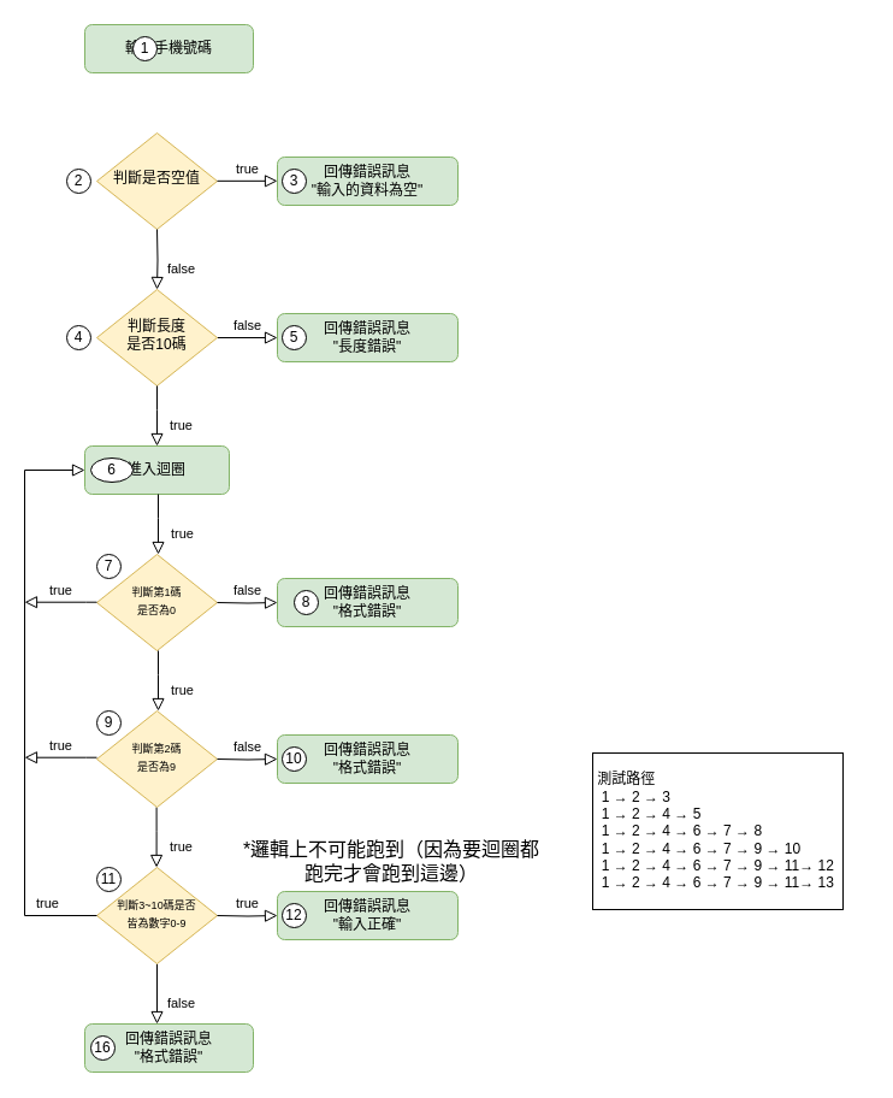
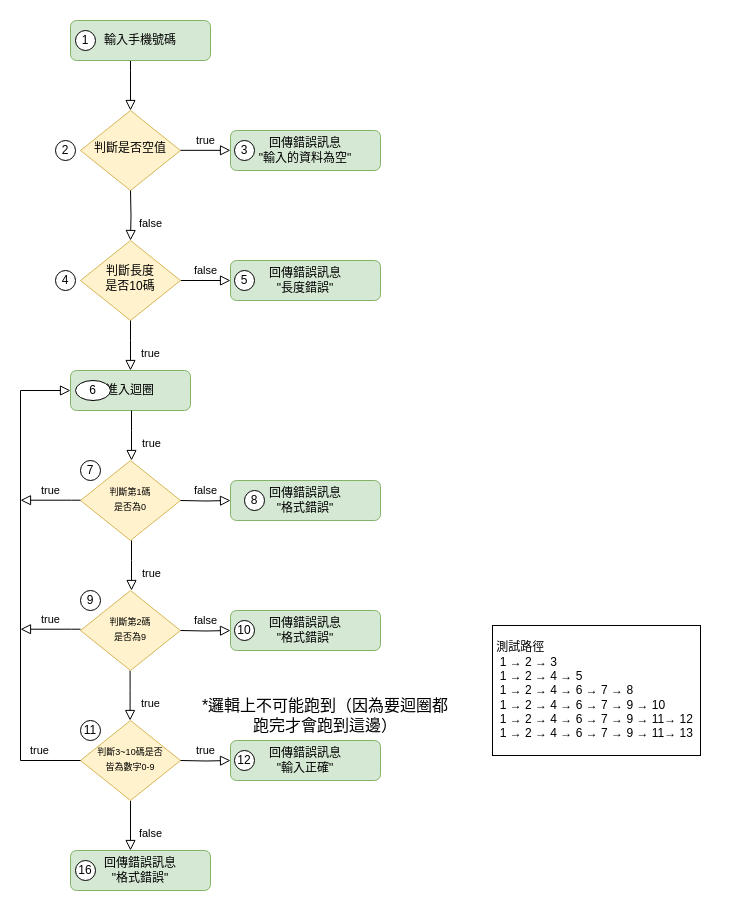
  <mxCell id="0" />
  <mxCell id="1" parent="0" />
+ <mxCell id="2" value="" style="rounded=0;html=1;jettySize=auto;orthogonalLoop=1;fontSize=11;endArrow=block;endFill=0;endSize=8;strokeWidth=1;shadow=0;labelBackgroundColor=none;edgeStyle=orthogonalEdgeStyle;" parent="1" source="3" target="4" edge="1"><mxGeometry relative="1" as="geometry"><Array as="points"><mxPoint x="130" y="70" /><mxPoint x="130" y="70" /></Array></mxGeometry></mxCell>
  <mxCell id="3" value="輸入手機號碼" style="rounded=1;whiteSpace=wrap;html=1;fontSize=12;glass=0;strokeWidth=1;shadow=0;fillColor=#d5e8d4;strokeColor=#82b366;" parent="1" vertex="1"><mxGeometry x="70" y="20" width="140" height="40" as="geometry" /></mxCell>
  <mxCell id="4" value="判斷是否空值" style="rhombus;whiteSpace=wrap;html=1;shadow=0;fontFamily=Helvetica;fontSize=12;align=center;strokeWidth=1;spacing=6;spacingTop=-4;fillColor=#fff2cc;strokeColor=#d6b656;" parent="1" vertex="1"><mxGeometry x="80" y="110" width="100" height="80" as="geometry" /></mxCell>
  <mxCell id="5" value="回傳錯誤訊息&lt;br&gt;&quot;輸入的資料為空&quot;" style="rounded=1;whiteSpace=wrap;html=1;fontSize=12;glass=0;strokeWidth=1;shadow=0;fillColor=#d5e8d4;strokeColor=#82b366;" parent="1" vertex="1"><mxGeometry x="230" y="130" width="150" height="40" as="geometry" /></mxCell>
  <mxCell id="6" value="false" style="rounded=0;html=1;jettySize=auto;orthogonalLoop=1;fontSize=11;endArrow=block;endFill=0;endSize=8;strokeWidth=1;shadow=0;labelBackgroundColor=none;edgeStyle=orthogonalEdgeStyle;exitX=0.5;exitY=1;exitDx=0;exitDy=0;exitPerimeter=0;" parent="1" target="9" edge="1"><mxGeometry x="0.333" y="20" relative="1" as="geometry"><mxPoint as="offset" /><mxPoint x="130" y="800" as="sourcePoint" /><Array as="points"><mxPoint x="130" y="840" /><mxPoint x="130" y="840" /></Array></mxGeometry></mxCell>
  <mxCell id="7" value="false" style="edgeStyle=orthogonalEdgeStyle;rounded=0;html=1;jettySize=auto;orthogonalLoop=1;fontSize=11;endArrow=block;endFill=0;endSize=8;strokeWidth=1;shadow=0;labelBackgroundColor=none;" parent="1" source="8" target="10" edge="1"><mxGeometry y="10" relative="1" as="geometry"><mxPoint as="offset" /></mxGeometry></mxCell>
  <mxCell id="8" value="判斷長度&lt;br&gt;是否10碼" style="rhombus;whiteSpace=wrap;html=1;shadow=0;fontFamily=Helvetica;fontSize=12;align=center;strokeWidth=1;spacing=6;spacingTop=-4;fillColor=#fff2cc;strokeColor=#d6b656;" parent="1" vertex="1"><mxGeometry x="80" y="240" width="100" height="80" as="geometry" /></mxCell>
  <mxCell id="9" value="回傳錯誤訊息&lt;br&gt;&quot;格式錯誤&quot;" style="rounded=1;whiteSpace=wrap;html=1;fontSize=12;glass=0;strokeWidth=1;shadow=0;fillColor=#d5e8d4;strokeColor=#82b366;" parent="1" vertex="1"><mxGeometry x="70" y="850" width="140" height="40" as="geometry" /></mxCell>
  <mxCell id="10" value="回傳錯誤訊息&lt;br&gt;&quot;長度錯誤&quot;" style="rounded=1;whiteSpace=wrap;html=1;fontSize=12;glass=0;strokeWidth=1;shadow=0;fillColor=#d5e8d4;strokeColor=#82b366;" parent="1" vertex="1"><mxGeometry x="230" y="260" width="150" height="40" as="geometry" /></mxCell>
  <mxCell id="11" value="false" style="rounded=0;html=1;jettySize=auto;orthogonalLoop=1;fontSize=11;endArrow=block;endFill=0;endSize=8;strokeWidth=1;shadow=0;labelBackgroundColor=none;edgeStyle=orthogonalEdgeStyle;entryX=0.5;entryY=0;entryDx=0;entryDy=0;" parent="1" target="8" edge="1"><mxGeometry x="0.333" y="20" relative="1" as="geometry"><mxPoint as="offset" /><mxPoint x="130" y="190" as="sourcePoint" /><mxPoint x="129.83" y="230" as="targetPoint" /><Array as="points" /></mxGeometry></mxCell>
  <mxCell id="12" value="true" style="edgeStyle=orthogonalEdgeStyle;rounded=0;html=1;jettySize=auto;orthogonalLoop=1;fontSize=11;endArrow=block;endFill=0;endSize=8;strokeWidth=1;shadow=0;labelBackgroundColor=none;" parent="1" edge="1"><mxGeometry y="10" relative="1" as="geometry"><mxPoint as="offset" /><mxPoint x="180" y="149.83" as="sourcePoint" /><mxPoint x="230" y="149.83" as="targetPoint" /></mxGeometry></mxCell>
  <mxCell id="13" value="&lt;font style=&quot;font-size: 9px&quot;&gt;判斷第1碼&lt;br&gt;是否為0&lt;/font&gt;" style="rhombus;whiteSpace=wrap;html=1;shadow=0;fontFamily=Helvetica;fontSize=12;align=center;strokeWidth=1;spacing=6;spacingTop=-4;fillColor=#fff2cc;strokeColor=#d6b656;" parent="1" vertex="1"><mxGeometry x="80" y="460" width="100" height="80" as="geometry" /></mxCell>
  <mxCell id="14" value="&lt;font style=&quot;font-size: 9px&quot;&gt;判斷3~10碼是否&lt;br&gt;皆為數字0-9&lt;br&gt;&lt;/font&gt;" style="rhombus;whiteSpace=wrap;html=1;shadow=0;fontFamily=Helvetica;fontSize=12;align=center;strokeWidth=1;spacing=6;spacingTop=-4;fillColor=#fff2cc;strokeColor=#d6b656;" parent="1" vertex="1"><mxGeometry x="80" y="720" width="100" height="80" as="geometry" /></mxCell>
  <mxCell id="15" value="true" style="rounded=0;html=1;jettySize=auto;orthogonalLoop=1;fontSize=11;endArrow=block;endFill=0;endSize=8;strokeWidth=1;shadow=0;labelBackgroundColor=none;edgeStyle=orthogonalEdgeStyle;" parent="1" edge="1"><mxGeometry x="0.333" y="20" relative="1" as="geometry"><mxPoint as="offset" /><mxPoint x="130" y="320" as="sourcePoint" /><mxPoint x="130" y="370" as="targetPoint" /><Array as="points"><mxPoint x="130" y="340" /></Array></mxGeometry></mxCell>
  <mxCell id="16" value="true" style="edgeStyle=orthogonalEdgeStyle;rounded=0;html=1;jettySize=auto;orthogonalLoop=1;fontSize=11;endArrow=block;endFill=0;endSize=8;strokeWidth=1;shadow=0;labelBackgroundColor=none;entryX=0;entryY=0.5;entryDx=0;entryDy=0;exitX=0;exitY=0.5;exitDx=0;exitDy=0;" parent="1" target="23" edge="1" source="14"><mxGeometry x="-0.829" y="-10" relative="1" as="geometry"><mxPoint as="offset" /><mxPoint x="80" y="630" as="sourcePoint" /><mxPoint x="130" y="560" as="targetPoint" /><Array as="points"><mxPoint x="20" y="760" /><mxPoint x="20" y="390" /></Array></mxGeometry></mxCell>
  <mxCell id="17" value="3" style="ellipse;whiteSpace=wrap;html=1;aspect=fixed;" parent="1" vertex="1"><mxGeometry x="234" y="140" width="20" height="20" as="geometry" /></mxCell>
  <mxCell id="18" value="5" style="ellipse;whiteSpace=wrap;html=1;aspect=fixed;" parent="1" vertex="1"><mxGeometry x="234" y="270" width="20" height="20" as="geometry" /></mxCell>
  <mxCell id="19" value="2" style="ellipse;whiteSpace=wrap;html=1;aspect=fixed;" parent="1" vertex="1"><mxGeometry x="55" y="140" width="20" height="20" as="geometry" /></mxCell>
  <mxCell id="20" value="4" style="ellipse;whiteSpace=wrap;html=1;aspect=fixed;" parent="1" vertex="1"><mxGeometry x="55" y="270" width="20" height="20" as="geometry" /></mxCell>
  <mxCell id="21" value="false" style="edgeStyle=orthogonalEdgeStyle;rounded=0;html=1;jettySize=auto;orthogonalLoop=1;fontSize=11;endArrow=block;endFill=0;endSize=8;strokeWidth=1;shadow=0;labelBackgroundColor=none;" parent="1" target="22" edge="1"><mxGeometry y="10" relative="1" as="geometry"><mxPoint as="offset" /><mxPoint x="180" y="500" as="sourcePoint" /></mxGeometry></mxCell>
  <mxCell id="22" value="回傳錯誤訊息&lt;br&gt;&quot;格式錯誤&quot;" style="rounded=1;whiteSpace=wrap;html=1;fontSize=12;glass=0;strokeWidth=1;shadow=0;fillColor=#d5e8d4;strokeColor=#82b366;" parent="1" vertex="1"><mxGeometry x="230" y="480" width="150" height="40" as="geometry" /></mxCell>
  <mxCell id="23" value="進入迴圈" style="rounded=1;whiteSpace=wrap;html=1;fontSize=12;glass=0;strokeWidth=1;shadow=0;fillColor=#d5e8d4;strokeColor=#82b366;" parent="1" vertex="1"><mxGeometry x="70" y="370" width="120" height="40" as="geometry" /></mxCell>
  <mxCell id="24" value="7" style="ellipse;whiteSpace=wrap;html=1;aspect=fixed;" parent="1" vertex="1"><mxGeometry x="80" y="460" width="20" height="20" as="geometry" /></mxCell>
  <mxCell id="25" value="8" style="ellipse;whiteSpace=wrap;html=1;aspect=fixed;" parent="1" vertex="1"><mxGeometry x="244" y="490" width="20" height="20" as="geometry" /></mxCell>
  <mxCell id="26" value="9" style="ellipse;whiteSpace=wrap;html=1;aspect=fixed;" parent="1" vertex="1"><mxGeometry x="80" y="590" width="20" height="20" as="geometry" /></mxCell>
  <mxCell id="27" value="回傳錯誤訊息&lt;br&gt;&quot;輸入正確&quot;" style="rounded=1;whiteSpace=wrap;html=1;fontSize=12;glass=0;strokeWidth=1;shadow=0;fillColor=#d5e8d4;strokeColor=#82b366;" parent="1" vertex="1"><mxGeometry x="230" y="740" width="150" height="40" as="geometry" /></mxCell>
  <mxCell id="28" value="true" style="edgeStyle=orthogonalEdgeStyle;rounded=0;html=1;jettySize=auto;orthogonalLoop=1;fontSize=11;endArrow=block;endFill=0;endSize=8;strokeWidth=1;shadow=0;labelBackgroundColor=none;entryX=0;entryY=0.5;entryDx=0;entryDy=0;" parent="1" target="27" edge="1"><mxGeometry y="10" relative="1" as="geometry"><mxPoint as="offset" /><mxPoint x="180" y="760" as="sourcePoint" /><mxPoint x="220" y="759.83" as="targetPoint" /><Array as="points" /></mxGeometry></mxCell>
  <mxCell id="29" value="&lt;font style=&quot;&quot;&gt;&lt;div style=&quot;&quot;&gt;&amp;nbsp;&lt;/div&gt;&lt;div style=&quot;&quot;&gt;&amp;nbsp;測試路徑&lt;/div&gt;&lt;div style=&quot;&quot;&gt;&amp;nbsp; 1 → 2 → 3&lt;/div&gt;&lt;div style=&quot;&quot;&gt;&amp;nbsp; 1 → 2 → 4 → 5&lt;/div&gt;&lt;div style=&quot;&quot;&gt;&amp;nbsp; 1 → 2 → 4 → 6 → 7 → 8&lt;/div&gt;&lt;div style=&quot;&quot;&gt;&amp;nbsp; 1 → 2 → 4 → 6 → 7 → 9 → 10&lt;/div&gt;&lt;div style=&quot;&quot;&gt;&amp;nbsp; 1 → 2 → 4 → 6 → 7 → 9 → 11→ 12&amp;nbsp;&amp;nbsp;&lt;/div&gt;&lt;div style=&quot;&quot;&gt;&amp;nbsp; 1 → 2 → 4 → 6 → 7 → 9 → 11→ 13&lt;/div&gt;&lt;div style=&quot;font-size: 12px;&quot;&gt;&lt;br&gt;&lt;/div&gt;&lt;/font&gt;" style="text;html=1;strokeColor=none;fillColor=none;align=left;verticalAlign=middle;whiteSpace=wrap;rounded=0;labelBackgroundColor=#ffffff;labelBorderColor=#000000;" parent="1" vertex="1"><mxGeometry x="490" y="620" width="230" height="140" as="geometry" /></mxCell>
  <mxCell id="30" value="&lt;font style=&quot;font-size: 16px;&quot;&gt;&lt;font style=&quot;font-size: 16px;&quot;&gt;*邏輯上不可能跑到（因為要迴圈都跑完才會跑到這邊&lt;/font&gt;）&lt;/font&gt;" style="text;html=1;strokeColor=none;fillColor=none;align=center;verticalAlign=middle;whiteSpace=wrap;rounded=0;" parent="1" vertex="1"><mxGeometry x="200" y="680" width="250" height="70" as="geometry" /></mxCell>
- <mxCell id="31" value="1" style="ellipse;whiteSpace=wrap;html=1;aspect=fixed;" vertex="1" parent="1"><mxGeometry x="110" y="30" width="20" height="20" as="geometry" /></mxCell>
+ <mxCell id="31" value="1" style="ellipse;whiteSpace=wrap;html=1;aspect=fixed;" vertex="1" parent="1"><mxGeometry x="75" y="30" width="20" height="20" as="geometry" /></mxCell>
  <mxCell id="32" value="11" style="ellipse;whiteSpace=wrap;html=1;aspect=fixed;" vertex="1" parent="1"><mxGeometry x="80" y="720" width="20" height="20" as="geometry" /></mxCell>
  <mxCell id="33" value="true" style="rounded=0;html=1;jettySize=auto;orthogonalLoop=1;fontSize=11;endArrow=block;endFill=0;endSize=8;strokeWidth=1;shadow=0;labelBackgroundColor=none;edgeStyle=orthogonalEdgeStyle;" edge="1" parent="1"><mxGeometry x="0.333" y="20" relative="1" as="geometry"><mxPoint as="offset" /><mxPoint x="131" y="410" as="sourcePoint" /><mxPoint x="131" y="460" as="targetPoint" /><Array as="points"><mxPoint x="131" y="430" /></Array></mxGeometry></mxCell>
  <mxCell id="34" value="6" style="ellipse;whiteSpace=wrap;html=1;aspect=fixed;" parent="1" vertex="1"><mxGeometry x="75" y="380" width="35" height="20" as="geometry" /></mxCell>
  <mxCell id="35" value="true" style="rounded=0;html=1;jettySize=auto;orthogonalLoop=1;fontSize=11;endArrow=block;endFill=0;endSize=8;strokeWidth=1;shadow=0;labelBackgroundColor=none;edgeStyle=orthogonalEdgeStyle;" edge="1" parent="1"><mxGeometry x="0.333" y="20" relative="1" as="geometry"><mxPoint as="offset" /><mxPoint x="129.58" y="670" as="sourcePoint" /><mxPoint x="129.58" y="720" as="targetPoint" /><Array as="points"><mxPoint x="129.58" y="690" /></Array></mxGeometry></mxCell>
  <mxCell id="36" value="&lt;font style=&quot;font-size: 9px&quot;&gt;判斷第2碼&lt;br&gt;是否為9&lt;/font&gt;" style="rhombus;whiteSpace=wrap;html=1;shadow=0;fontFamily=Helvetica;fontSize=12;align=center;strokeWidth=1;spacing=6;spacingTop=-4;fillColor=#fff2cc;strokeColor=#d6b656;" vertex="1" parent="1"><mxGeometry x="80" y="590" width="100" height="80" as="geometry" /></mxCell>
  <mxCell id="37" value="false" style="edgeStyle=orthogonalEdgeStyle;rounded=0;html=1;jettySize=auto;orthogonalLoop=1;fontSize=11;endArrow=block;endFill=0;endSize=8;strokeWidth=1;shadow=0;labelBackgroundColor=none;" edge="1" parent="1" target="38"><mxGeometry y="10" relative="1" as="geometry"><mxPoint as="offset" /><mxPoint x="180" y="630" as="sourcePoint" /></mxGeometry></mxCell>
  <mxCell id="38" value="回傳錯誤訊息&lt;br&gt;&quot;格式錯誤&quot;" style="rounded=1;whiteSpace=wrap;html=1;fontSize=12;glass=0;strokeWidth=1;shadow=0;fillColor=#d5e8d4;strokeColor=#82b366;" vertex="1" parent="1"><mxGeometry x="230" y="610" width="150" height="40" as="geometry" /></mxCell>
  <mxCell id="39" value="true" style="rounded=0;html=1;jettySize=auto;orthogonalLoop=1;fontSize=11;endArrow=block;endFill=0;endSize=8;strokeWidth=1;shadow=0;labelBackgroundColor=none;edgeStyle=orthogonalEdgeStyle;" edge="1" parent="1"><mxGeometry x="0.333" y="20" relative="1" as="geometry"><mxPoint as="offset" /><mxPoint x="131" y="540" as="sourcePoint" /><mxPoint x="131" y="590" as="targetPoint" /><Array as="points"><mxPoint x="131" y="560" /></Array></mxGeometry></mxCell>
  <mxCell id="40" value="true" style="rounded=0;html=1;jettySize=auto;orthogonalLoop=1;fontSize=11;endArrow=block;endFill=0;endSize=8;strokeWidth=1;shadow=0;labelBackgroundColor=none;edgeStyle=orthogonalEdgeStyle;" edge="1" parent="1"><mxGeometry y="-10" relative="1" as="geometry"><mxPoint as="offset" /><mxPoint x="80" y="499.71" as="sourcePoint" /><mxPoint x="20" y="499.71" as="targetPoint" /><Array as="points"><mxPoint x="71" y="499.71" /></Array></mxGeometry></mxCell>
  <mxCell id="41" value="true" style="rounded=0;html=1;jettySize=auto;orthogonalLoop=1;fontSize=11;endArrow=block;endFill=0;endSize=8;strokeWidth=1;shadow=0;labelBackgroundColor=none;edgeStyle=orthogonalEdgeStyle;" edge="1" parent="1"><mxGeometry y="-10" relative="1" as="geometry"><mxPoint as="offset" /><mxPoint x="80" y="628.71" as="sourcePoint" /><mxPoint x="20" y="628.71" as="targetPoint" /><Array as="points"><mxPoint x="71" y="628.71" /></Array></mxGeometry></mxCell>
  <mxCell id="42" value="10" style="ellipse;whiteSpace=wrap;html=1;aspect=fixed;" parent="1" vertex="1"><mxGeometry x="234" y="620" width="20" height="20" as="geometry" /></mxCell>
  <mxCell id="43" value="16" style="ellipse;whiteSpace=wrap;html=1;aspect=fixed;" vertex="1" parent="1"><mxGeometry x="75" y="860" width="20" height="20" as="geometry" /></mxCell>
  <mxCell id="44" value="12" style="ellipse;whiteSpace=wrap;html=1;aspect=fixed;" vertex="1" parent="1"><mxGeometry x="234" y="750" width="20" height="20" as="geometry" /></mxCell>
